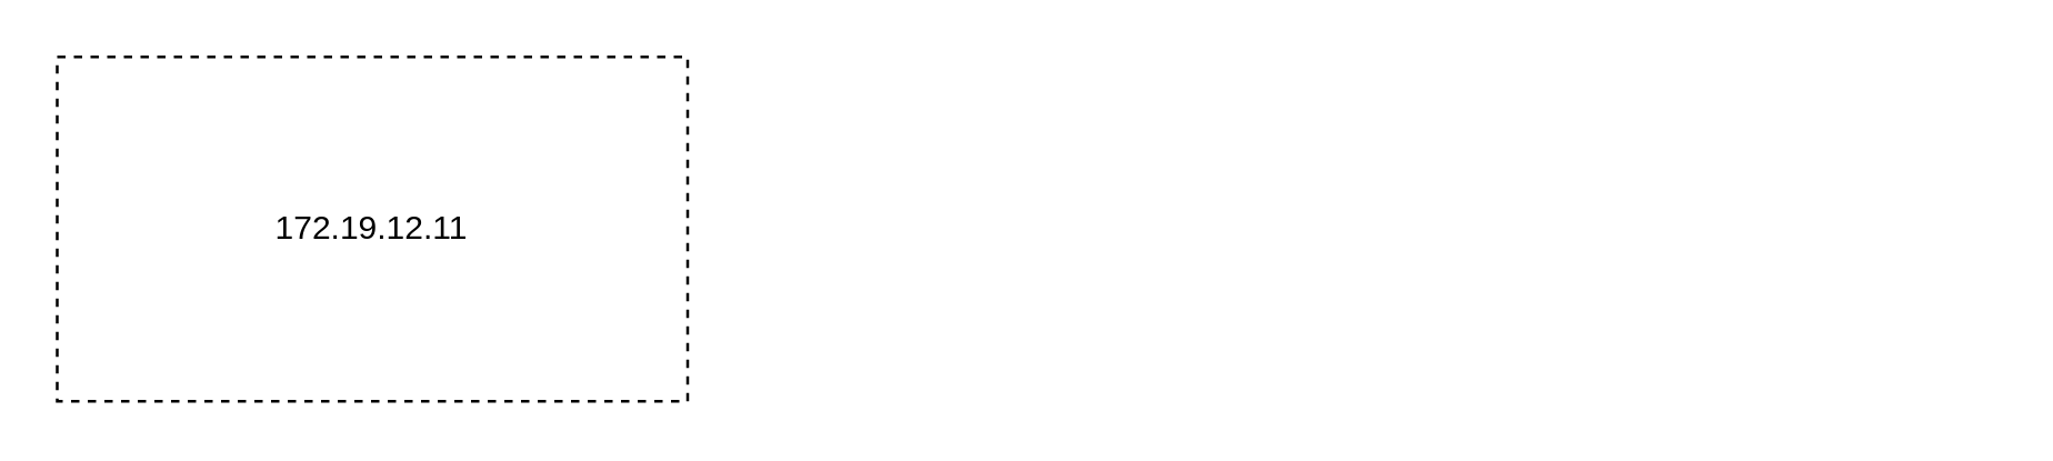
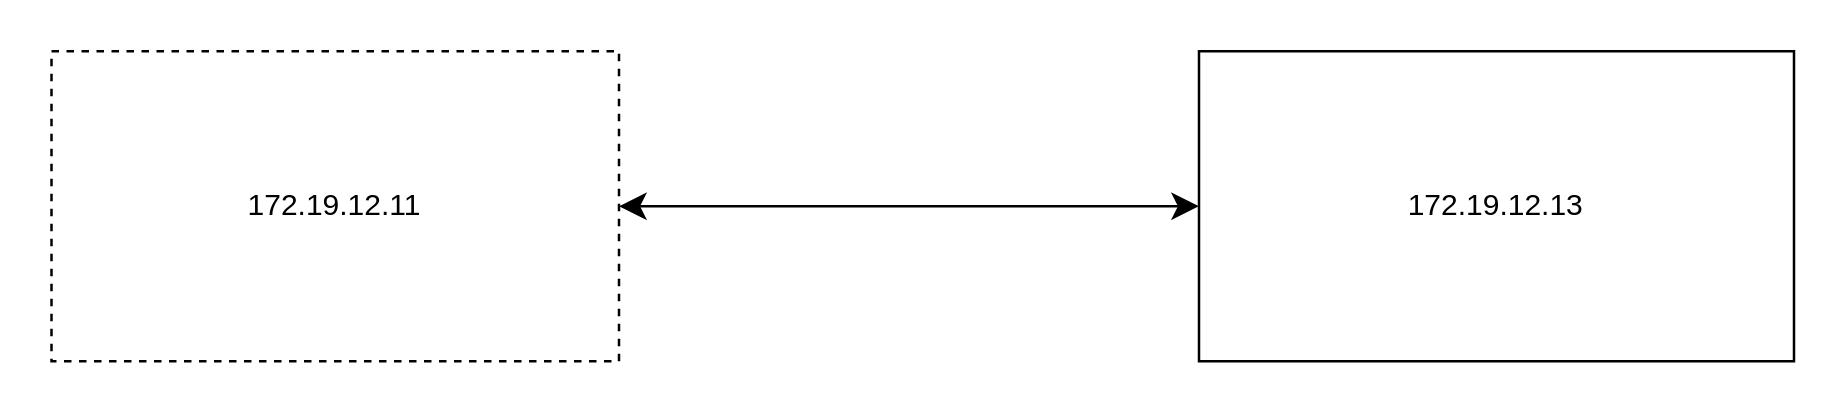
  <mxCell id="0" />
  <mxCell id="1" parent="0" />
  <mxCell id="2" value="172.19.12.11" style="rounded=0;whiteSpace=wrap;html=1;dashed=1;" vertex="1" parent="1"><mxGeometry x="20" y="20" width="227" height="124" as="geometry" /></mxCell>
+ <mxCell id="3" value="&lt;div&gt;172.19.12.13&lt;/div&gt;" style="rounded=0;whiteSpace=wrap;html=1;" vertex="1" parent="1"><mxGeometry x="479" y="20" width="238" height="124" as="geometry" /></mxCell>
+ <mxCell id="4" value="" style="endArrow=classic;startArrow=classic;html=1;rounded=0;fontSize=12;startSize=8;endSize=8;entryX=0;entryY=0.5;entryDx=0;entryDy=0;" edge="1" parent="1" source="2" target="3"><mxGeometry width="50" height="50" relative="1" as="geometry"><mxPoint x="437" y="120" as="sourcePoint" /><mxPoint x="487" y="70" as="targetPoint" /></mxGeometry></mxCell>
  <mxCell id="5" style="edgeStyle=none;curved=1;rounded=0;orthogonalLoop=1;jettySize=auto;html=1;exitX=1;exitY=1;exitDx=0;exitDy=0;fontSize=12;startSize=8;endSize=8;" edge="1" parent="1" source="2" target="2"><mxGeometry relative="1" as="geometry" /></mxCell>
